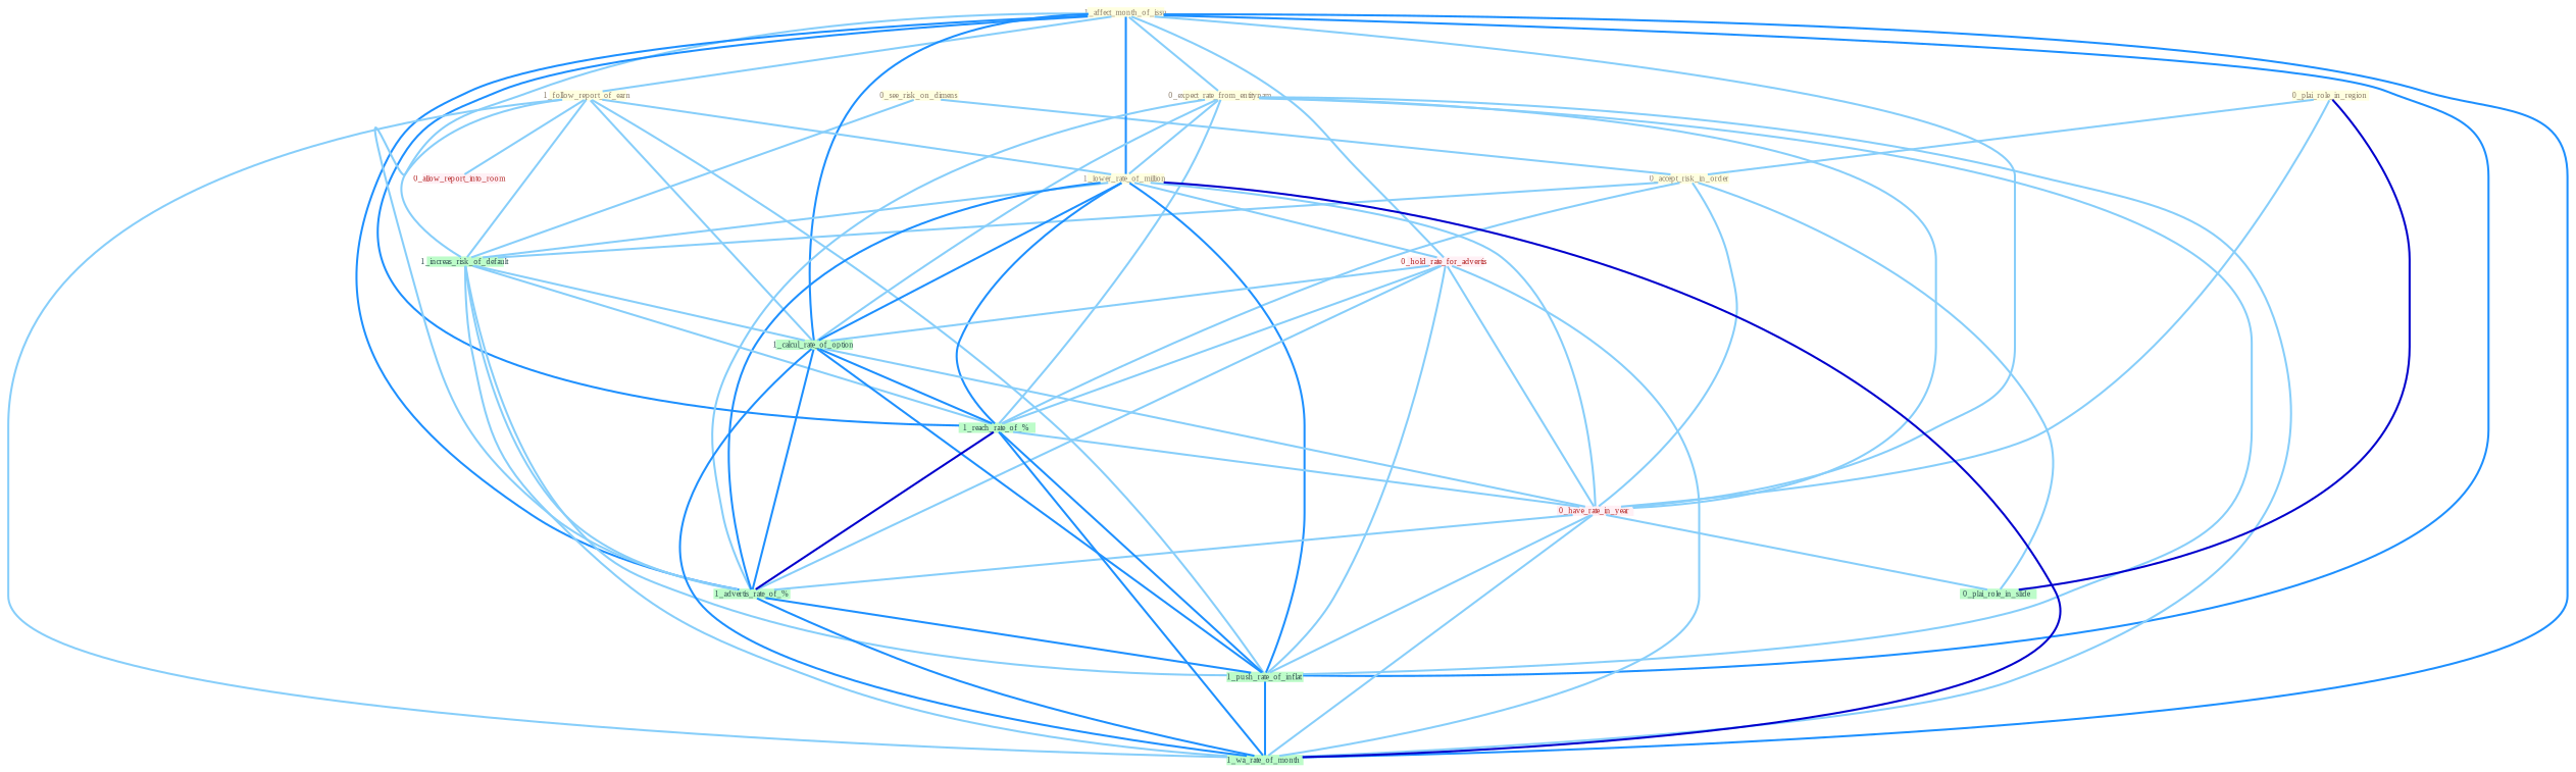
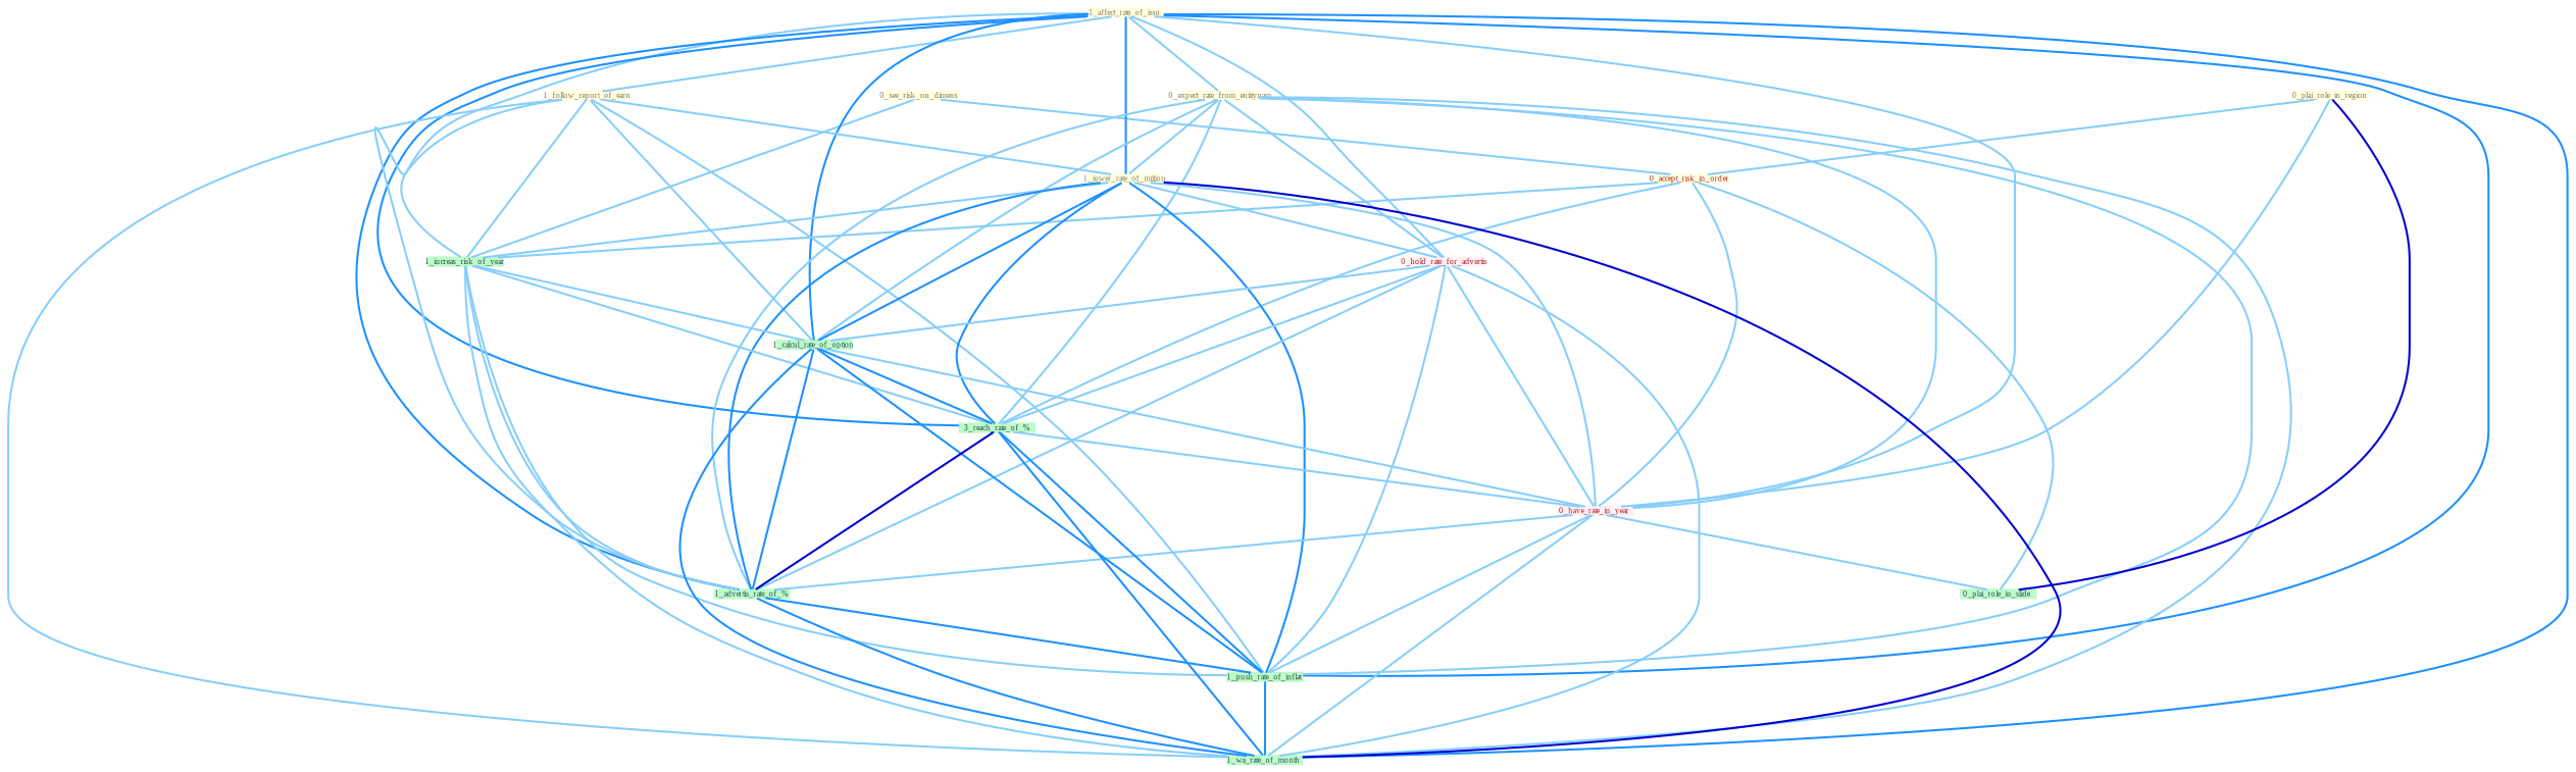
  graph {
    fontname="Liberation Serif"
    node [color="#ffffe0" fixedsize=true fontcolor="#8b7d6b" fontname="Liberation Serif" fontsize=4 shape=polygon style=filled]
    edge [color="#87cefa" fontname="Liberation Serif" w=1]
    "0_see_risk_on_dimens " [height=.06 width=.5]
-   "1_affect_rate_of_issu " [height=.06 width=.5 label="1_affect_month_of_issu"]
+   "1_affect_rate_of_issu " [height=.06 width=.5]
    "0_expect_rate_from_entitynam " [height=.06 width=.5]
    "0_plai_role_in_region " [height=.06 width=.5]
    "1_follow_report_of_earn " [height=.06 width=.5]
-   "0_accept_risk_in_order " [height=.06 width=.5]
+   "0_accept_risk_in_order " [fontcolor="#b22222" height=.06 width=.5]
    "1_lower_rate_of_million " [height=.06 width=.5]
-   "0_allow_report_into_room " [color="#fff0f5" fontcolor="#b22222" height=.06 width=.5]
    "0_hold_rate_for_advertis " [color="#fff0f5" fontcolor="#b22222" height=.06 width=.5]
    "0_have_rate_in_year " [color="#fff0f5" fontcolor="#b22222" height=.06 width=.5]
-   "1_increas_risk_of_default " [color="#BDFCC9" fontcolor="#2f4f4f" height=.06 width=.5]
+   "1_increas_risk_of_default " [color="#BDFCC9" fontcolor="#2f4f4f" height=.06 width=.5 label="1_increas_risk_of_year"]
    "1_calcul_rate_of_option " [color="#BDFCC9" fontcolor="#2f4f4f" height=.06 width=.5]
-   "1_reach_rate_of_% " [color="#BDFCC9" fontcolor="#2f4f4f" height=.06 width=.5]
+   "1_reach_rate_of_% " [color="#BDFCC9" fontcolor="#2f4f4f" height=.06 width=.5 label="3_reach_rate_of_%"]
    n14 [color="#BDFCC9" fontcolor="#2f4f4f" height=.06 label="1_advertis_rate_of_%" width=.5]
    "1_push_rate_of_inflat " [color="#BDFCC9" fontcolor="#2f4f4f" height=.06 width=.5]
    "1_wa_rate_of_month " [color="#BDFCC9" fontcolor="#2f4f4f" height=.06 width=.5]
    "0_plai_role_in_slide " [color="#BDFCC9" fontcolor="#2f4f4f" height=.06 width=.5]
    subgraph sub_1 {
      "0_see_risk_on_dimens "
      "1_affect_rate_of_issu "
      "0_expect_rate_from_entitynam "
      "0_plai_role_in_region "
      "1_follow_report_of_earn "
      "0_accept_risk_in_order "
      "1_lower_rate_of_million "
    }
    subgraph sub_2 {
-     "0_allow_report_into_room "
      "0_hold_rate_for_advertis "
      "0_have_rate_in_year "
    }
    "0_see_risk_on_dimens " -- "0_accept_risk_in_order "
    "0_see_risk_on_dimens " -- "1_increas_risk_of_default "
    "1_affect_rate_of_issu " -- "0_expect_rate_from_entitynam "
    "1_affect_rate_of_issu " -- "1_follow_report_of_earn "
    "1_affect_rate_of_issu " -- "1_lower_rate_of_million " [color="#1e90ff" w=2]
    "1_affect_rate_of_issu " -- "0_hold_rate_for_advertis "
    "1_affect_rate_of_issu " -- "0_have_rate_in_year "
    "1_affect_rate_of_issu " -- "1_increas_risk_of_default "
    "1_affect_rate_of_issu " -- "1_calcul_rate_of_option " [color="#1e90ff" w=2]
    "1_affect_rate_of_issu " -- "1_reach_rate_of_% " [color="#1e90ff" w=2]
    "1_affect_rate_of_issu " -- n14 [color="#1e90ff" w=2]
    "1_affect_rate_of_issu " -- "1_push_rate_of_inflat " [color="#1e90ff" w=2]
    "1_affect_rate_of_issu " -- "1_wa_rate_of_month " [color="#1e90ff" w=2]
    "0_expect_rate_from_entitynam " -- "1_lower_rate_of_million "
+   "0_expect_rate_from_entitynam " -- "0_hold_rate_for_advertis "
    "0_expect_rate_from_entitynam " -- "0_have_rate_in_year "
    "0_expect_rate_from_entitynam " -- "1_calcul_rate_of_option "
    "0_expect_rate_from_entitynam " -- "1_reach_rate_of_% "
    "0_expect_rate_from_entitynam " -- n14
    "0_expect_rate_from_entitynam " -- "1_push_rate_of_inflat "
    "0_expect_rate_from_entitynam " -- "1_wa_rate_of_month "
    "0_plai_role_in_region " -- "0_accept_risk_in_order "
    "0_plai_role_in_region " -- "0_have_rate_in_year "
    "0_plai_role_in_region " -- "0_plai_role_in_slide " [color="#0000cd" w=3]
    "1_follow_report_of_earn " -- "1_lower_rate_of_million "
-   "1_follow_report_of_earn " -- "0_allow_report_into_room "
    "1_follow_report_of_earn " -- "1_increas_risk_of_default "
    "1_follow_report_of_earn " -- "1_calcul_rate_of_option "
    "1_follow_report_of_earn " -- n14
    "1_follow_report_of_earn " -- "1_push_rate_of_inflat "
    "1_follow_report_of_earn " -- "1_wa_rate_of_month "
    "0_accept_risk_in_order " -- "0_have_rate_in_year "
    "0_accept_risk_in_order " -- "1_increas_risk_of_default "
    "0_accept_risk_in_order " -- "1_reach_rate_of_% "
    "0_accept_risk_in_order " -- "0_plai_role_in_slide "
    "1_lower_rate_of_million " -- "0_hold_rate_for_advertis "
    "1_lower_rate_of_million " -- "0_have_rate_in_year "
    "1_lower_rate_of_million " -- "1_increas_risk_of_default "
    "1_lower_rate_of_million " -- "1_calcul_rate_of_option " [color="#1e90ff" w=2]
    "1_lower_rate_of_million " -- "1_reach_rate_of_% " [color="#1e90ff" w=2]
    "1_lower_rate_of_million " -- n14 [color="#1e90ff" w=2]
    "1_lower_rate_of_million " -- "1_push_rate_of_inflat " [color="#1e90ff" w=2]
    "1_lower_rate_of_million " -- "1_wa_rate_of_month " [color="#0000cd" w=2]
    "0_hold_rate_for_advertis " -- "0_have_rate_in_year "
    "0_hold_rate_for_advertis " -- "1_calcul_rate_of_option "
    "0_hold_rate_for_advertis " -- "1_reach_rate_of_% "
    "0_hold_rate_for_advertis " -- n14
    "0_hold_rate_for_advertis " -- "1_push_rate_of_inflat "
    "0_hold_rate_for_advertis " -- "1_wa_rate_of_month "
    "0_have_rate_in_year " -- n14
    "0_have_rate_in_year " -- "1_push_rate_of_inflat "
    "0_have_rate_in_year " -- "1_wa_rate_of_month "
    "0_have_rate_in_year " -- "0_plai_role_in_slide "
    "1_increas_risk_of_default " -- "1_calcul_rate_of_option "
    "1_increas_risk_of_default " -- "1_reach_rate_of_% "
    "1_increas_risk_of_default " -- n14
    "1_increas_risk_of_default " -- "1_push_rate_of_inflat "
    "1_increas_risk_of_default " -- "1_wa_rate_of_month "
    "1_calcul_rate_of_option " -- "0_have_rate_in_year "
    "1_calcul_rate_of_option " -- "1_reach_rate_of_% " [color="#1e90ff" w=2]
    "1_calcul_rate_of_option " -- n14 [color="#1e90ff" w=2]
    "1_calcul_rate_of_option " -- "1_push_rate_of_inflat " [color="#1e90ff" w=2]
    "1_calcul_rate_of_option " -- "1_wa_rate_of_month " [color="#1e90ff" w=2]
    "1_reach_rate_of_% " -- "0_have_rate_in_year "
    "1_reach_rate_of_% " -- n14 [color="#0000cd" w=3]
    "1_reach_rate_of_% " -- "1_push_rate_of_inflat " [color="#1e90ff" w=2]
    "1_reach_rate_of_% " -- "1_wa_rate_of_month " [color="#1e90ff" w=2]
    n14 -- "1_push_rate_of_inflat " [color="#1e90ff" w=2]
    n14 -- "1_wa_rate_of_month " [color="#1e90ff" w=2]
    "1_push_rate_of_inflat " -- "1_wa_rate_of_month " [color="#1e90ff" w=2]
  }
